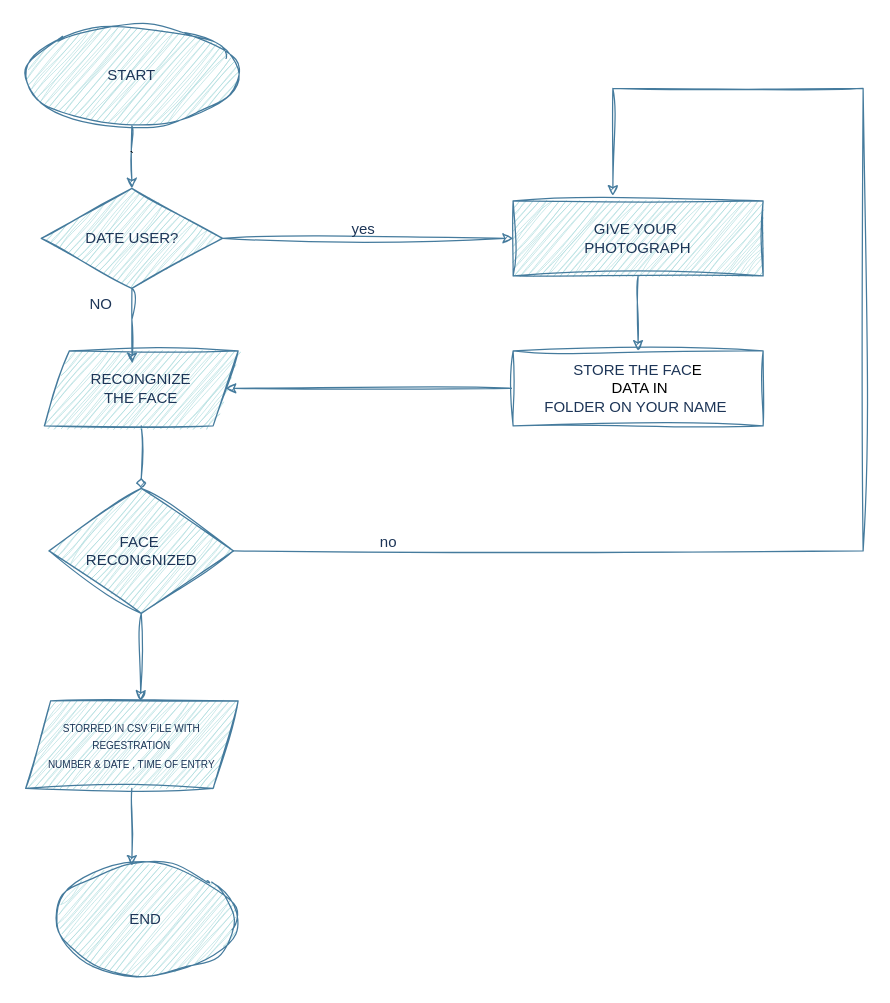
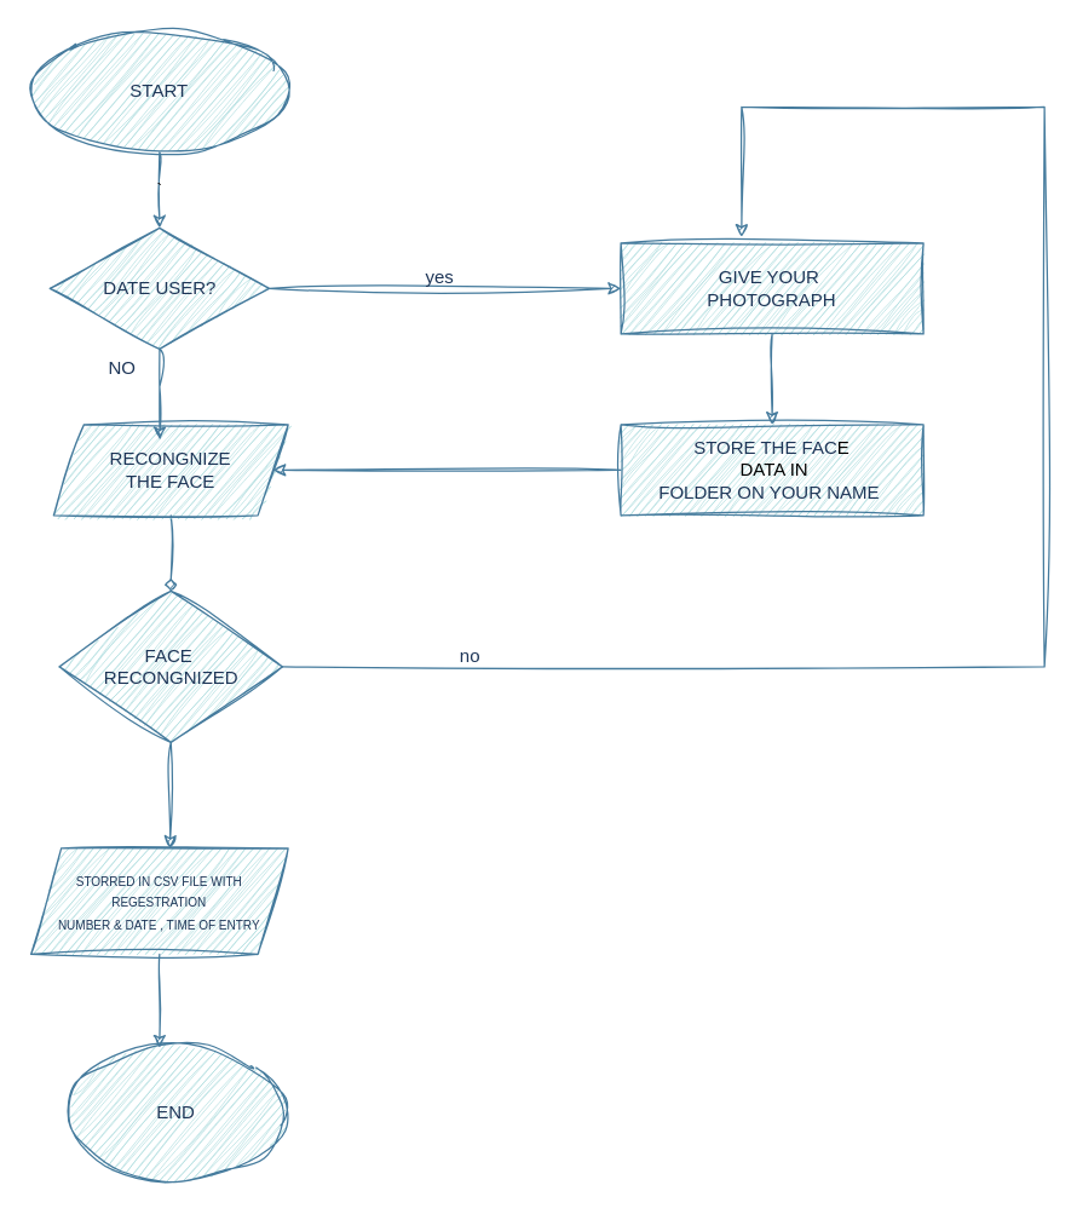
  <mxCell id="0" />
  <mxCell id="1" parent="0" />
  <mxCell id="2" value="`" style="edgeStyle=orthogonalEdgeStyle;rounded=0;orthogonalLoop=1;jettySize=auto;html=1;exitX=0.5;exitY=1;exitDx=0;exitDy=0;entryX=0.5;entryY=0;entryDx=0;entryDy=0;labelBackgroundColor=none;fontColor=default;strokeColor=#457B9D;sketch=1;curveFitting=1;jiggle=2;" edge="1" parent="1" source="3" target="5"><mxGeometry relative="1" as="geometry" /></mxCell>
  <mxCell id="3" value="START" style="ellipse;whiteSpace=wrap;html=1;labelBackgroundColor=none;fillColor=#A8DADC;strokeColor=#457B9D;fontColor=#1D3557;sketch=1;curveFitting=1;jiggle=2;rounded=0;" vertex="1" parent="1"><mxGeometry x="20" y="20" width="170" height="80" as="geometry" /></mxCell>
  <mxCell id="4" style="edgeStyle=orthogonalEdgeStyle;rounded=0;orthogonalLoop=1;jettySize=auto;html=1;exitX=1;exitY=0.5;exitDx=0;exitDy=0;entryX=0;entryY=0.5;entryDx=0;entryDy=0;labelBackgroundColor=none;fontColor=default;strokeColor=#457B9D;sketch=1;curveFitting=1;jiggle=2;" edge="1" parent="1" source="5" target="13"><mxGeometry relative="1" as="geometry" /></mxCell>
  <mxCell id="5" value="DATE USER?" style="rhombus;whiteSpace=wrap;html=1;labelBackgroundColor=none;fillColor=#A8DADC;strokeColor=#457B9D;fontColor=#1D3557;sketch=1;curveFitting=1;jiggle=2;rounded=0;" vertex="1" parent="1"><mxGeometry x="32.5" y="150" width="145" height="80" as="geometry" /></mxCell>
  <mxCell id="6" style="edgeStyle=orthogonalEdgeStyle;rounded=0;orthogonalLoop=1;jettySize=auto;html=1;exitX=0.5;exitY=1;exitDx=0;exitDy=0;entryX=0.5;entryY=0;entryDx=0;entryDy=0;labelBackgroundColor=none;fontColor=default;strokeColor=#457B9D;sketch=1;curveFitting=1;jiggle=2;endArrow=diamond;" edge="1" parent="1" source="7" target="9"><mxGeometry relative="1" as="geometry" /></mxCell>
  <mxCell id="7" value="RECONGNIZE&lt;div&gt;THE FACE&lt;/div&gt;" style="shape=parallelogram;perimeter=parallelogramPerimeter;whiteSpace=wrap;html=1;fixedSize=1;labelBackgroundColor=none;fillColor=#A8DADC;strokeColor=#457B9D;fontColor=#1D3557;sketch=1;curveFitting=1;jiggle=2;rounded=0;" vertex="1" parent="1"><mxGeometry x="35" y="280" width="155" height="60" as="geometry" /></mxCell>
  <mxCell id="8" style="edgeStyle=orthogonalEdgeStyle;rounded=0;orthogonalLoop=1;jettySize=auto;html=1;exitX=1;exitY=0.5;exitDx=0;exitDy=0;entryX=0.399;entryY=-0.067;entryDx=0;entryDy=0;entryPerimeter=0;labelBackgroundColor=none;fontColor=default;strokeColor=#457B9D;sketch=1;curveFitting=1;jiggle=2;" edge="1" parent="1" source="9" target="13"><mxGeometry relative="1" as="geometry"><mxPoint x="701.778" y="90" as="targetPoint" /><Array as="points"><mxPoint x="690" y="440" /><mxPoint x="690" y="70" /><mxPoint x="490" y="70" /></Array></mxGeometry></mxCell>
  <mxCell id="9" value="FACE&amp;nbsp;&lt;div&gt;RECONGNIZED&lt;/div&gt;" style="rhombus;whiteSpace=wrap;html=1;labelBackgroundColor=none;fillColor=#A8DADC;strokeColor=#457B9D;fontColor=#1D3557;sketch=1;curveFitting=1;jiggle=2;rounded=0;" vertex="1" parent="1"><mxGeometry x="38.75" y="390" width="147.5" height="100" as="geometry" /></mxCell>
  <mxCell id="10" value="&lt;font style=&quot;font-size: 8px;&quot;&gt;STORRED IN CSV FILE WITH &lt;font style=&quot;&quot;&gt;REGESTRATION&lt;/font&gt;&lt;/font&gt;&lt;div&gt;&lt;font style=&quot;font-size: 8px;&quot;&gt;NUMBER &amp;amp; DATE , TIME OF ENTRY&lt;/font&gt;&lt;/div&gt;" style="shape=parallelogram;perimeter=parallelogramPerimeter;whiteSpace=wrap;html=1;fixedSize=1;labelBackgroundColor=none;fillColor=#A8DADC;strokeColor=#457B9D;fontColor=#1D3557;sketch=1;curveFitting=1;jiggle=2;rounded=0;" vertex="1" parent="1"><mxGeometry x="20" y="560" width="170" height="70" as="geometry" /></mxCell>
  <mxCell id="11" value="END" style="ellipse;whiteSpace=wrap;html=1;labelBackgroundColor=none;fillColor=#A8DADC;strokeColor=#457B9D;fontColor=#1D3557;sketch=1;curveFitting=1;jiggle=2;rounded=0;" vertex="1" parent="1"><mxGeometry x="44.38" y="690" width="143.75" height="90" as="geometry" /></mxCell>
  <mxCell id="12" style="edgeStyle=orthogonalEdgeStyle;rounded=0;orthogonalLoop=1;jettySize=auto;html=1;exitX=0.5;exitY=1;exitDx=0;exitDy=0;entryX=0.5;entryY=0;entryDx=0;entryDy=0;labelBackgroundColor=none;fontColor=default;strokeColor=#457B9D;sketch=1;curveFitting=1;jiggle=2;" edge="1" parent="1" source="13" target="15"><mxGeometry relative="1" as="geometry" /></mxCell>
  <mxCell id="13" value="GIVE YOUR&amp;nbsp;&lt;div&gt;PHOTOGRAPH&lt;/div&gt;" style="rounded=0;whiteSpace=wrap;html=1;labelBackgroundColor=none;fillColor=#A8DADC;strokeColor=#457B9D;fontColor=#1D3557;sketch=1;curveFitting=1;jiggle=2;" vertex="1" parent="1"><mxGeometry x="410" y="160" width="200" height="60" as="geometry" /></mxCell>
  <mxCell id="14" style="edgeStyle=orthogonalEdgeStyle;rounded=0;orthogonalLoop=1;jettySize=auto;html=1;exitX=0;exitY=0.5;exitDx=0;exitDy=0;labelBackgroundColor=none;fontColor=default;strokeColor=#457B9D;sketch=1;curveFitting=1;jiggle=2;" edge="1" parent="1" source="15" target="7"><mxGeometry relative="1" as="geometry" /></mxCell>
- <mxCell id="15" value="STORE THE FAC&lt;span style=&quot;background-color: transparent; color: light-dark(rgb(0, 0, 0), rgb(255, 255, 255));&quot;&gt;E&lt;/span&gt;&lt;div&gt;&lt;span style=&quot;background-color: transparent; color: light-dark(rgb(0, 0, 0), rgb(255, 255, 255));&quot;&gt;&amp;nbsp;DATA IN&lt;/span&gt;&lt;div&gt;&lt;div&gt;FOLDER ON YOUR NAME&amp;nbsp;&lt;/div&gt;&lt;/div&gt;&lt;/div&gt;" style="rounded=0;whiteSpace=wrap;html=1;labelBackgroundColor=none;fillColor=#ffffff;strokeColor=#457B9D;fontColor=#1D3557;sketch=1;curveFitting=1;jiggle=2;" vertex="1" parent="1"><mxGeometry x="410" y="280" width="200" height="60" as="geometry" /></mxCell>
+ <mxCell id="15" value="STORE THE FAC&lt;span style=&quot;background-color: transparent; color: light-dark(rgb(0, 0, 0), rgb(255, 255, 255));&quot;&gt;E&lt;/span&gt;&lt;div&gt;&lt;span style=&quot;background-color: transparent; color: light-dark(rgb(0, 0, 0), rgb(255, 255, 255));&quot;&gt;&amp;nbsp;DATA IN&lt;/span&gt;&lt;div&gt;&lt;div&gt;FOLDER ON YOUR NAME&amp;nbsp;&lt;/div&gt;&lt;/div&gt;&lt;/div&gt;" style="rounded=0;whiteSpace=wrap;html=1;labelBackgroundColor=none;fillColor=#A8DADC;strokeColor=#457B9D;fontColor=#1D3557;sketch=1;curveFitting=1;jiggle=2;" vertex="1" parent="1"><mxGeometry x="410" y="280" width="200" height="60" as="geometry" /></mxCell>
  <mxCell id="16" style="edgeStyle=orthogonalEdgeStyle;rounded=0;orthogonalLoop=1;jettySize=auto;html=1;exitX=0.5;exitY=1;exitDx=0;exitDy=0;labelBackgroundColor=none;fontColor=default;strokeColor=#457B9D;sketch=1;curveFitting=1;jiggle=2;" edge="1" parent="1" source="9"><mxGeometry relative="1" as="geometry"><mxPoint x="112" y="560" as="targetPoint" /></mxGeometry></mxCell>
  <mxCell id="17" value="yes" style="text;html=1;align=center;verticalAlign=middle;resizable=0;points=[];autosize=1;labelBackgroundColor=none;fontColor=#1D3557;sketch=1;curveFitting=1;jiggle=2;rounded=0;" vertex="1" parent="1"><mxGeometry x="270" y="168" width="40" height="30" as="geometry" /></mxCell>
  <mxCell id="18" value="no" style="text;html=1;align=center;verticalAlign=middle;resizable=0;points=[];autosize=1;labelBackgroundColor=none;fontColor=#1D3557;sketch=1;curveFitting=1;jiggle=2;rounded=0;" vertex="1" parent="1"><mxGeometry x="290" y="418" width="40" height="30" as="geometry" /></mxCell>
  <mxCell id="19" style="edgeStyle=orthogonalEdgeStyle;rounded=0;orthogonalLoop=1;jettySize=auto;html=1;exitX=0.5;exitY=1;exitDx=0;exitDy=0;entryX=0.422;entryY=0.021;entryDx=0;entryDy=0;entryPerimeter=0;labelBackgroundColor=none;fontColor=default;strokeColor=#457B9D;sketch=1;curveFitting=1;jiggle=2;" edge="1" parent="1" source="10" target="11"><mxGeometry relative="1" as="geometry" /></mxCell>
  <mxCell id="20" style="edgeStyle=orthogonalEdgeStyle;rounded=0;orthogonalLoop=1;jettySize=auto;html=1;exitX=0.5;exitY=1;exitDx=0;exitDy=0;entryX=0.453;entryY=0.167;entryDx=0;entryDy=0;entryPerimeter=0;labelBackgroundColor=none;fontColor=default;strokeColor=#457B9D;sketch=1;curveFitting=1;jiggle=2;" edge="1" parent="1" source="5" target="7"><mxGeometry relative="1" as="geometry" /></mxCell>
  <mxCell id="21" value="NO" style="text;html=1;align=center;verticalAlign=middle;resizable=0;points=[];autosize=1;labelBackgroundColor=none;fontColor=#1D3557;sketch=1;curveFitting=1;jiggle=2;rounded=0;" vertex="1" parent="1"><mxGeometry x="60" y="228" width="40" height="30" as="geometry" /></mxCell>
